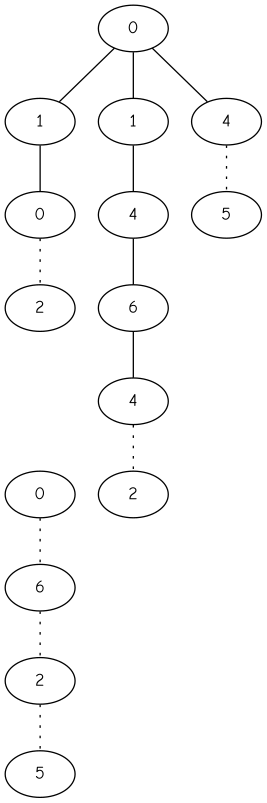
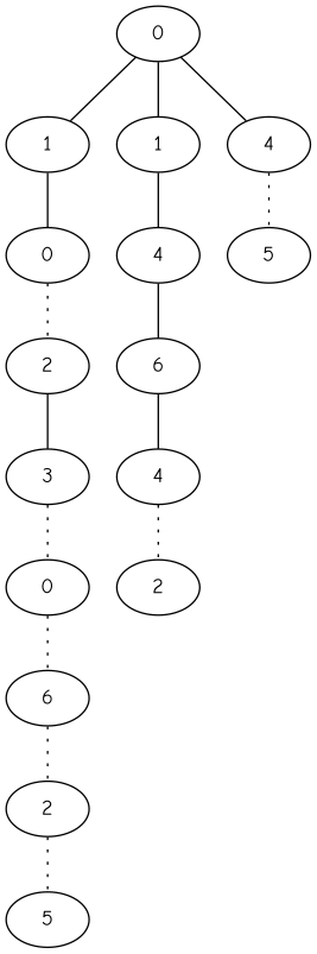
  graph {
    fontname="Comic Neue"
    node [fontname="Comic Neue"]
    edge [fontname="Comic Neue"]
    n1 [label=0]
    n2 [label=1]
    n3 [label=1]
    n4 [label=4]
    n5 [label=0]
    n6 [label=2]
+   n7 [label=3]
    n8 [label=0]
    n9 [label=6]
    n10 [label=2]
    n11 [label=5]
    n12 [label=4]
    n13 [label=6]
    n14 [label=4]
    n15 [label=2]
    n16 [label=5]
    n1 -- n2
    n1 -- n3
    n1 -- n4
    n2 -- n5
    n3 -- n12
    n4 -- n16 [style=dotted]
    n5 -- n6 [style=dotted]
+   n6 -- n7
+   n7 -- n8 [style=dotted]
    n8 -- n9 [style=dotted]
    n9 -- n10 [style=dotted]
    n10 -- n11 [style=dotted]
    n12 -- n13
    n13 -- n14
    n14 -- n15 [style=dotted]
  }
